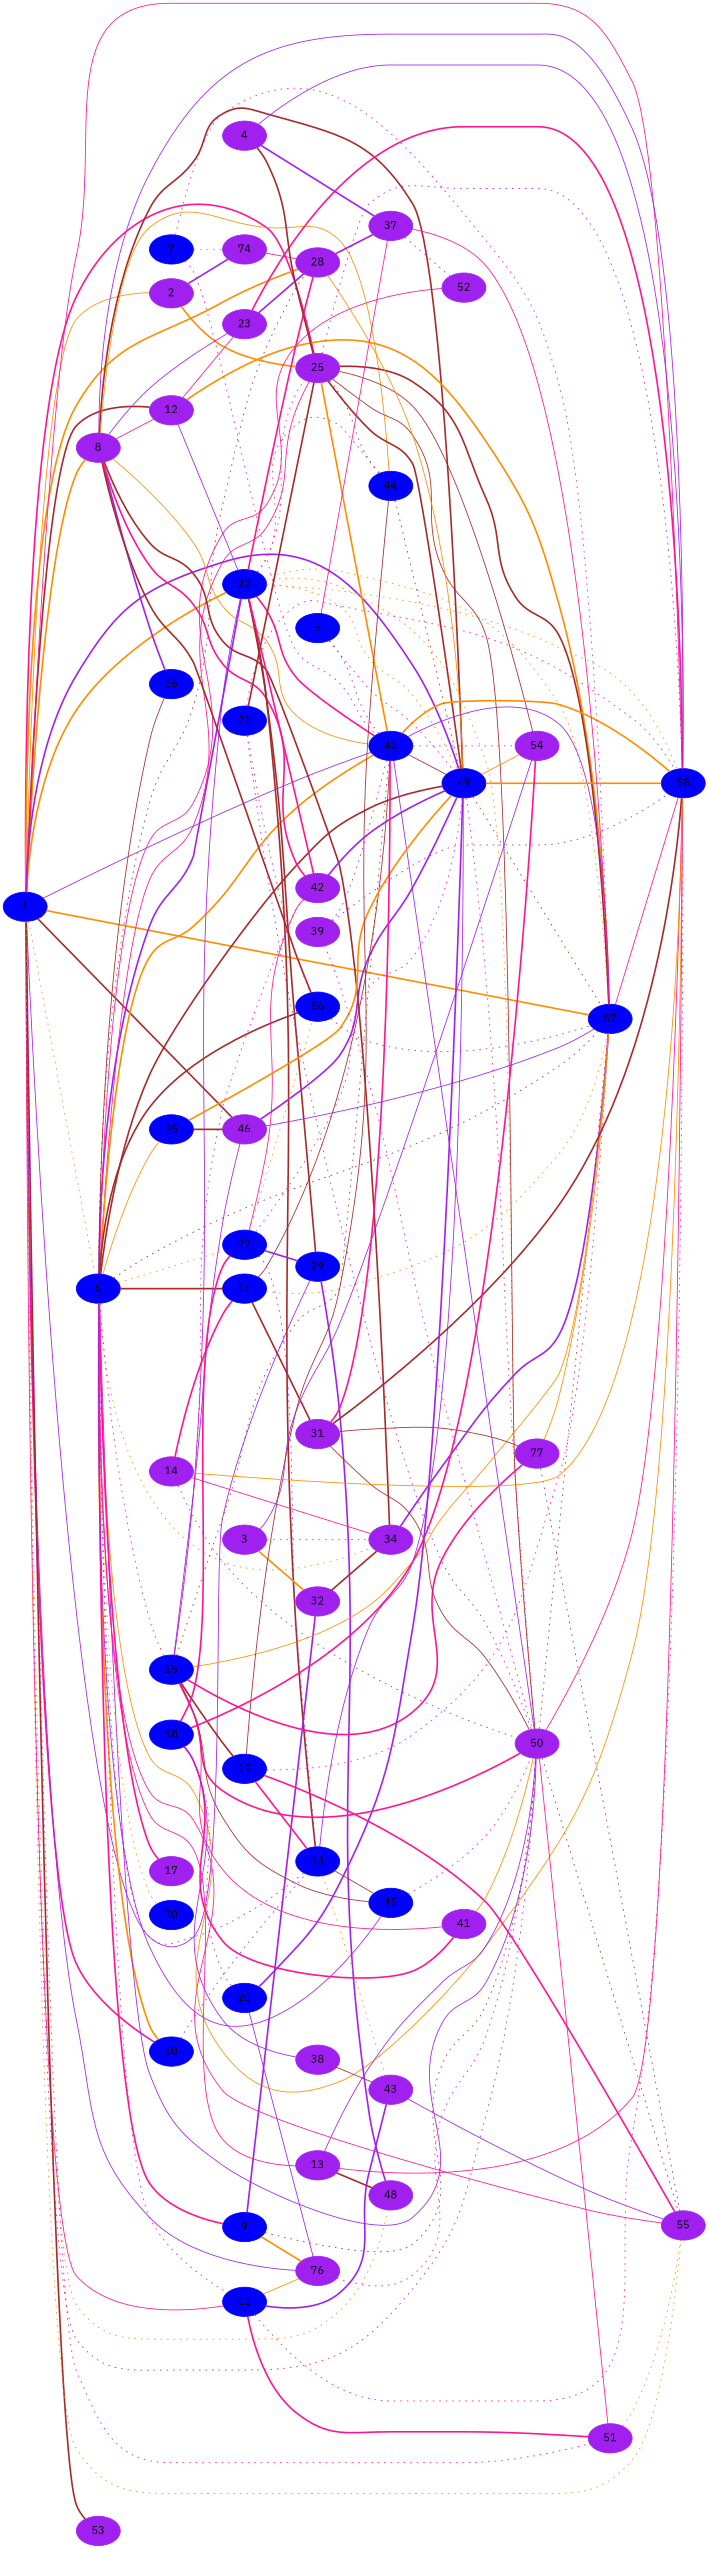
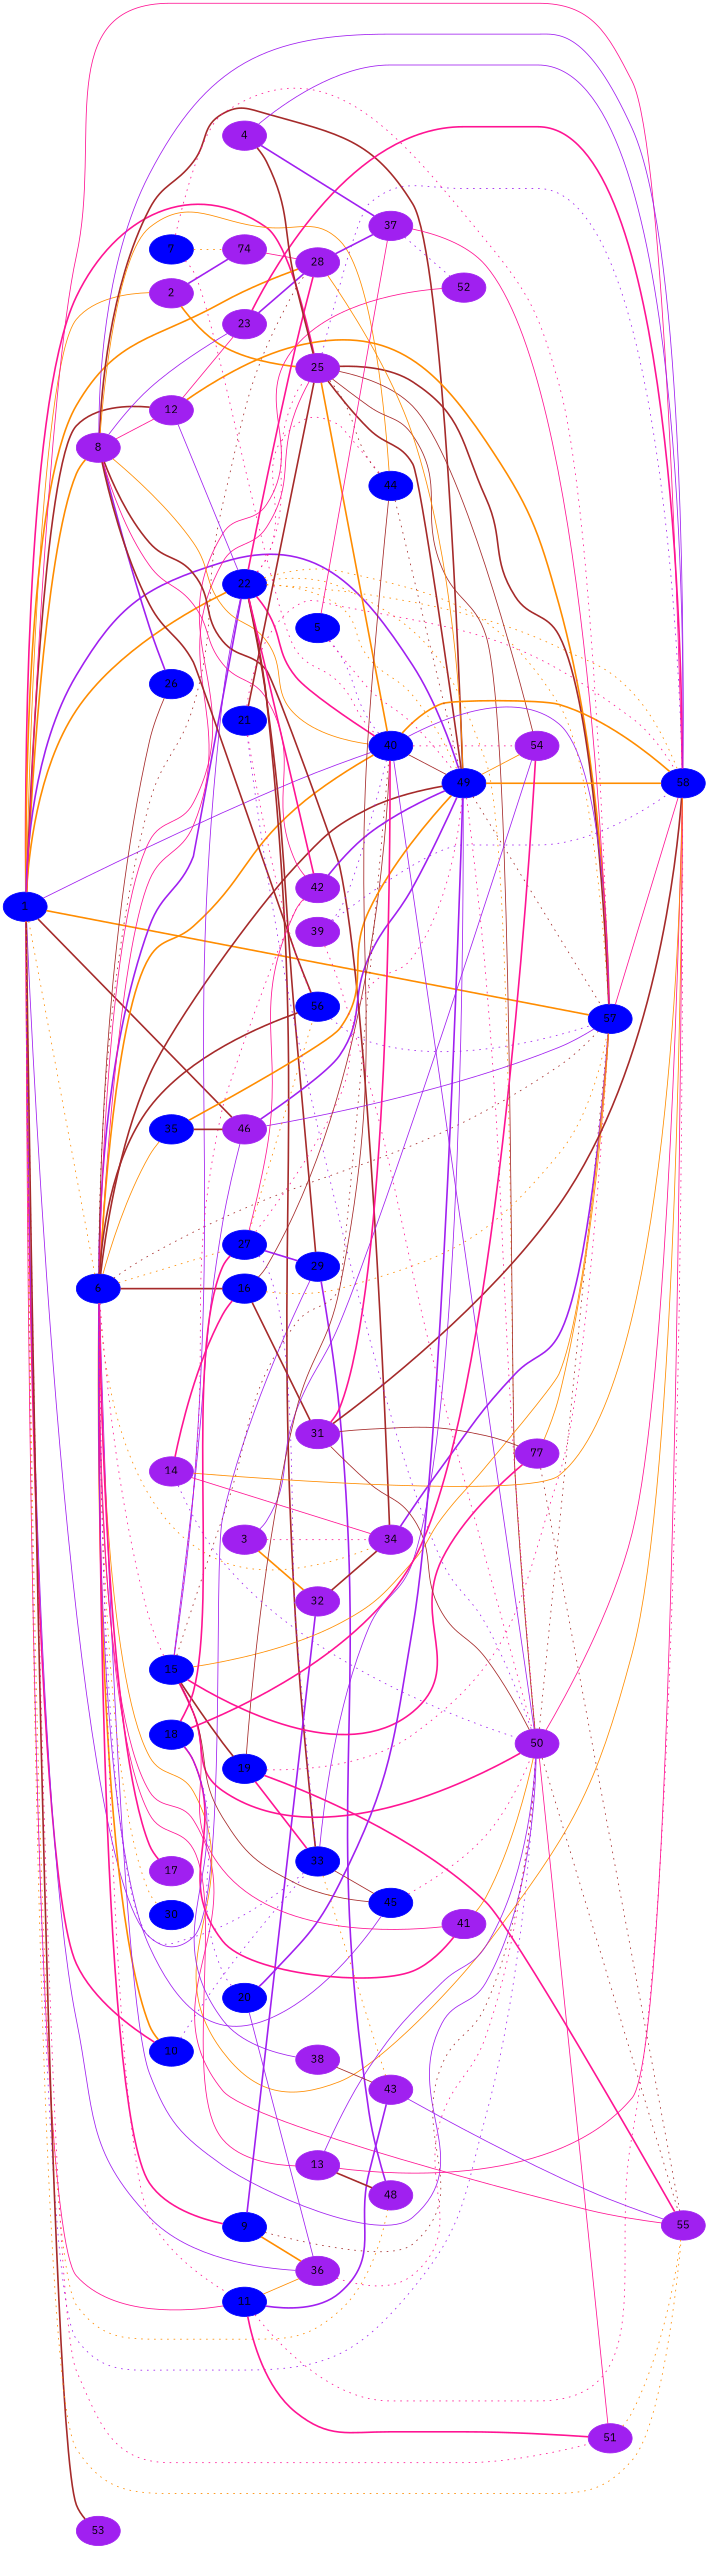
  graph {
    fontname="IBM Plex Sans"
    rankdir=LR
    node [color=purple fontname="IBM Plex Sans" style=filled]
    edge [color=deeppink fontname="IBM Plex Sans" style=bold weight=1.0]
    1 [color=blue]
    2
    6 [color=blue]
    8
    10 [color=blue]
    11 [color=blue]
    12
    22 [color=blue]
    25
    28
    29 [color=blue]
-   36 [label=76]
+   36
    40 [color=blue]
    46
    48
    49 [color=blue]
    50
    51
    53
    55
    57 [color=blue]
    58 [color=blue]
    n23 [label=74]
    34
    9 [color=blue]
    13
    15 [color=blue]
    16 [color=blue]
    17
    26 [color=blue]
    27 [color=blue]
    30 [color=blue]
    33 [color=blue]
    35 [color=blue]
    45 [color=blue]
    52
    56 [color=blue]
    23
    42
    44 [color=blue]
    43
    54
    37
    3
    32
    4
    5 [color=blue]
    19 [color=blue]
    41
    n50 [label=77]
    31
    7 [color=blue]
    14
    18 [color=blue]
    20 [color=blue]
    38
    21 [color=blue]
    39
    1 -- 2 [color=darkorange style=solid]
    1 -- 6 [color=darkorange style=dotted weight=2.0]
    1 -- 8 [color=darkorange]
    1 -- 10
    1 -- 11 [style=solid weight=2.0]
    1 -- 12 [color=brown]
    1 -- 22 [color=darkorange weight=2.0]
    1 -- 25 [weight=2.0]
    1 -- 28 [color=darkorange]
    1 -- 29 [color=purple style=solid]
    1 -- 36 [color=purple style=solid]
    1 -- 40 [color=purple style=solid weight=2.0]
    1 -- 46 [color=brown]
    1 -- 48 [color=darkorange style=dotted]
    1 -- 49 [color=purple weight=2.0]
    1 -- 50 [color=purple style=dotted weight=2.0]
    1 -- 51 [style=dotted]
    1 -- 53 [color=brown]
    1 -- 55 [color=darkorange style=dotted weight=2.0]
    1 -- 57 [color=darkorange weight=3.0]
    1 -- 58 [style=solid weight=2.0]
    2 -- 25 [color=darkorange]
    2 -- n23 [color=purple]
    6 -- 10 [color=darkorange weight=2.0]
    6 -- 11 [style=dotted]
    6 -- 22 [color=purple]
    6 -- 25 [style=solid]
    6 -- 28 [color=brown style=dotted]
    6 -- 40 [color=darkorange weight=3.0]
    6 -- 49 [color=brown]
    6 -- 50 [color=purple style=solid]
    6 -- 55 [style=solid]
    6 -- 57 [color=brown style=dotted weight=2.0]
    6 -- 58 [color=darkorange style=solid weight=2.0]
    6 -- 34 [color=darkorange style=dotted weight=2.0]
    6 -- 9
    6 -- 13 [style=solid]
    6 -- 15 [style=dotted]
    6 -- 16 [color=brown]
    6 -- 17
    6 -- 26 [color=brown style=solid]
    6 -- 27 [color=darkorange style=dotted]
    6 -- 30 [color=darkorange style=dotted]
    6 -- 33 [color=purple style=dotted]
    6 -- 35 [color=darkorange style=solid]
    6 -- 45 [color=purple style=solid]
    6 -- 52 [style=solid]
    6 -- 56 [color=brown]
    8 -- 12 [style=solid]
    8 -- 40 [color=darkorange style=solid]
    8 -- 49 [color=brown]
    8 -- 58 [color=purple style=solid]
    8 -- 34 [color=brown]
    8 -- 26 [color=purple]
    8 -- 56 [color=brown]
    8 -- 23 [color=purple style=solid]
-   8 -- 42
+   8 -- 42 [style=solid]
    8 -- 44 [color=darkorange style=solid]
    10 -- 33 [color=purple style=dotted]
    11 -- 36 [color=darkorange style=solid]
    11 -- 51
    11 -- 58 [style=dotted]
    11 -- 43 [color=purple]
    12 -- 22 [color=purple style=solid]
    12 -- 57 [color=darkorange]
    12 -- 23 [style=solid]
    22 -- 25 [style=dotted]
    22 -- 28 [weight=2.0]
    22 -- 29 [color=brown weight=2.0]
    22 -- 40
    22 -- 49 [color=darkorange style=dotted]
    22 -- 50 [color=darkorange style=dotted]
    22 -- 57 [color=darkorange style=dotted weight=2.0]
    22 -- 58 [color=darkorange style=dotted weight=2.0]
    22 -- 33 [color=brown]
    22 -- 42
    22 -- 44 [style=dotted]
    25 -- 40 [color=darkorange]
    25 -- 49 [color=brown weight=2.0]
    25 -- 50 [color=brown style=solid weight=3.0]
    25 -- 57 [color=brown]
    25 -- 58 [color=purple style=dotted]
    25 -- 44 [color=brown style=dotted]
    25 -- 54 [color=brown style=solid]
    28 -- 49 [color=darkorange style=solid]
    28 -- 37 [color=purple]
    29 -- 48 [color=purple]
    36 -- 50 [style=dotted]
    40 -- 49 [color=brown style=solid weight=2.0]
    40 -- 50 [color=purple style=solid]
    40 -- 57 [color=purple style=solid weight=2.0]
    40 -- 58 [color=darkorange]
    40 -- 54 [style=dotted weight=2.0]
    46 -- 49 [color=purple]
    46 -- 57 [color=purple style=solid]
    49 -- 50 [style=dotted]
    49 -- 57 [color=brown style=dotted weight=3.0]
    49 -- 58 [color=darkorange weight=2.0]
    49 -- 54 [color=darkorange style=solid]
    50 -- 51 [style=solid]
    50 -- 55 [color=brown style=dotted]
    50 -- 57 [color=brown style=dotted weight=2.0]
    50 -- 58 [style=solid]
    51 -- 55 [color=darkorange style=dotted]
    57 -- 58 [style=solid]
    n23 -- 28 [style=solid]
    34 -- 57 [color=purple]
    9 -- 36 [color=darkorange]
    9 -- 50 [color=brown style=dotted weight=2.0]
    9 -- 32 [color=purple]
    13 -- 48 [color=brown]
    13 -- 50 [color=purple style=solid]
    13 -- 58 [style=solid]
    15 -- 22 [color=purple style=solid]
    15 -- 40 [color=brown style=dotted]
    15 -- 46 [color=purple style=solid]
    15 -- 50
    15 -- 57 [color=darkorange style=solid]
    15 -- 45 [color=brown style=solid]
    15 -- 42 [style=dotted]
    15 -- 19 [color=brown]
    15 -- 41 [style=solid]
    15 -- n50
    16 -- 40 [color=brown style=solid]
    16 -- 57 [color=darkorange style=dotted]
    16 -- 31 [color=brown]
    27 -- 29 [color=purple]
    27 -- 49 [style=dotted]
    27 -- 33 [color=purple style=dotted]
    27 -- 56 [color=darkorange style=dotted]
    27 -- 42 [style=solid]
    33 -- 49 [color=purple style=solid]
    33 -- 45 [color=brown style=solid]
    33 -- 43 [color=darkorange style=dotted]
    35 -- 46 [color=brown]
    35 -- 49 [color=darkorange]
    45 -- 50 [style=dotted]
    56 -- 57 [color=purple style=dotted]
    23 -- 28 [color=purple]
    23 -- 58
    42 -- 49 [color=purple]
    44 -- 49 [color=brown style=dotted]
    43 -- 55 [color=purple style=solid]
    37 -- 57 [style=solid]
    37 -- 52 [color=purple style=dotted]
    3 -- 34 [style=dotted]
    3 -- 54 [color=purple style=solid]
    3 -- 32 [color=darkorange]
    32 -- 34 [color=brown]
    4 -- 25 [color=brown]
    4 -- 58 [color=purple style=solid]
    4 -- 37 [color=purple]
    5 -- 40 [color=purple style=dotted]
    5 -- 49 [style=dotted]
    5 -- 37 [style=solid]
    19 -- 55
    19 -- 57 [style=dotted]
    19 -- 33
    19 -- 44 [color=brown style=solid]
    41 -- 50 [color=darkorange style=solid weight=2.0]
    n50 -- 55 [color=brown style=dotted]
    n50 -- 57 [color=darkorange style=solid]
    31 -- 40
    31 -- 50 [color=brown style=solid]
    31 -- 58 [color=brown]
    31 -- n50 [color=brown style=solid]
    7 -- 40 [style=dotted]
    7 -- 57 [style=dotted]
    7 -- n23 [color=darkorange style=dotted]
    14 -- 50 [color=purple style=dotted]
    14 -- 58 [color=darkorange style=solid]
    14 -- 34 [style=solid]
    14 -- 16
    18 -- 27
    18 -- 54
    18 -- 41
    18 -- 20 [color=purple style=dotted]
    18 -- 38 [color=purple style=solid]
    20 -- 36 [color=purple style=solid]
    20 -- 49 [color=purple]
    38 -- 43 [color=brown style=solid]
    21 -- 25 [color=brown]
    21 -- 50 [color=purple style=dotted]
    21 -- 58 [style=dotted]
    21 -- 56 [style=dotted]
    39 -- 40 [color=purple style=dotted]
    39 -- 50 [style=dotted]
    39 -- 58 [color=purple style=dotted]
  }
